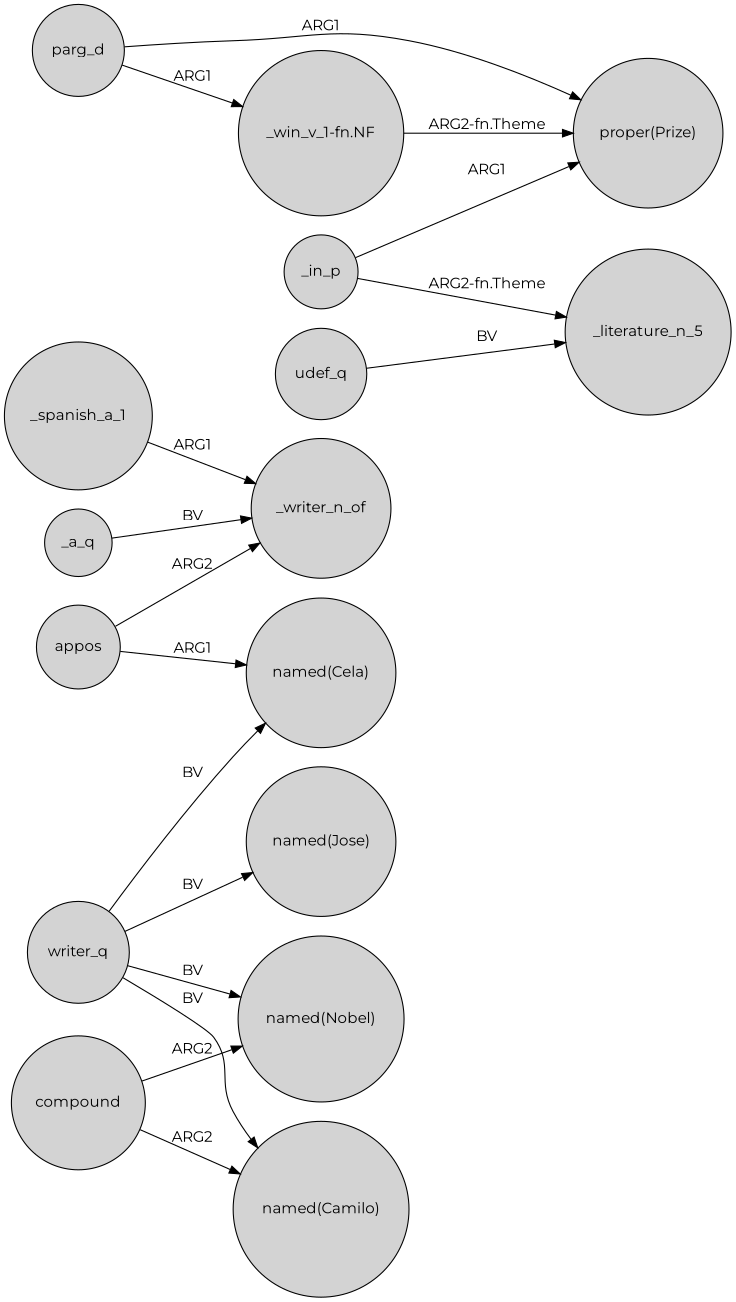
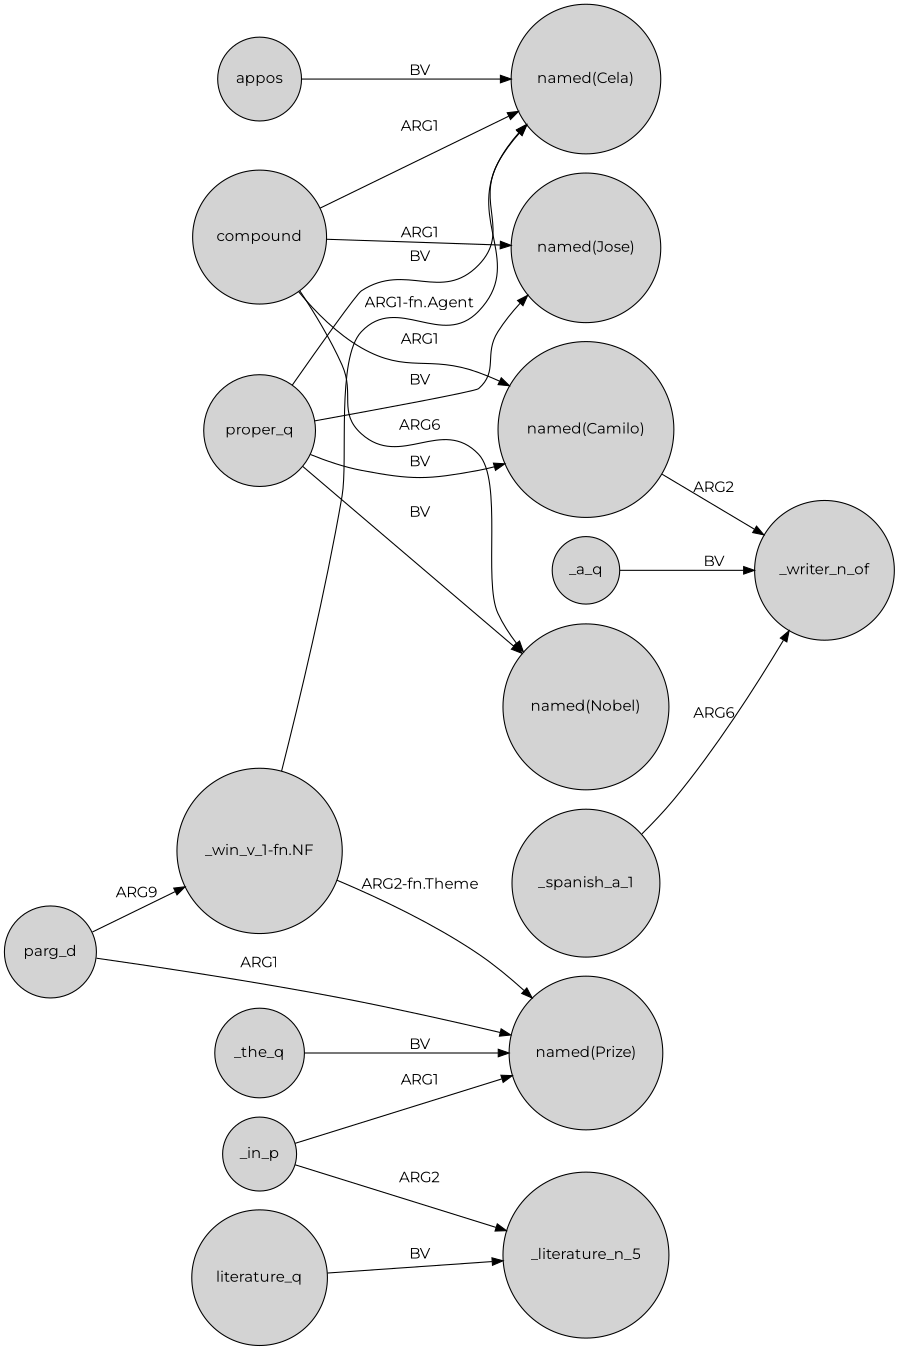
  digraph {
    fontname=Montserrat
    rankdir=LR
    node [fontname=Montserrat shape=circle style=filled]
    edge [fontname=Montserrat]
    appos
    _writer_n_of
    "named(Cela)"
    _a_q
    compound
    "named(Jose)"
    "named(Nobel)"
    "named(Camilo)"
-   proper_q [label=writer_q]
+   proper_q
    _in_p
-   "named(Prize)" [label="proper(Prize)"]
+   "named(Prize)"
    n12 [label=_literature_n_5]
    "_win_v_1-fn.NF"
    parg_d
-   udef_q
+   udef_q [label=literature_q]
    _spanish_a_1
-   appos -> _writer_n_of [label=ARG2]
-   appos -> "named(Cela)" [label=ARG1]
+   _the_q
+   "named(Camilo)" -> _writer_n_of [label=ARG2]
+   appos -> "named(Cela)" [label=BV]
    _a_q -> _writer_n_of [label=BV]
-   compound -> "named(Nobel)" [label=ARG2]
-   compound -> "named(Camilo)" [label=ARG2]
+   compound -> "named(Cela)" [label=ARG1]
+   compound -> "named(Jose)" [label=ARG1]
+   compound -> "named(Nobel)" [label=ARG6]
+   compound -> "named(Camilo)" [label=ARG1]
    proper_q -> "named(Cela)" [label=BV]
    proper_q -> "named(Jose)" [label=BV]
    proper_q -> "named(Nobel)" [label=BV]
    proper_q -> "named(Camilo)" [label=BV]
    _in_p -> "named(Prize)" [label=ARG1]
-   _in_p -> n12 [label="ARG2-fn.Theme"]
+   _in_p -> n12 [label=ARG2]
+   "_win_v_1-fn.NF" -> "named(Cela)" [label="ARG1-fn.Agent"]
    "_win_v_1-fn.NF" -> "named(Prize)" [label="ARG2-fn.Theme"]
    parg_d -> "named(Prize)" [label=ARG1]
-   parg_d -> "_win_v_1-fn.NF" [label=ARG1]
+   parg_d -> "_win_v_1-fn.NF" [label=ARG9]
    udef_q -> n12 [label=BV]
-   _spanish_a_1 -> _writer_n_of [label=ARG1]
+   _spanish_a_1 -> _writer_n_of [label=ARG6]
+   _the_q -> "named(Prize)" [label=BV]
  }
